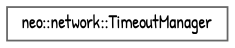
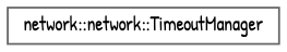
  digraph {
    rankdir=TB
    fontname="Patrick Hand"
-   n1 [color=grey40 fillcolor=white fontname="Patrick Hand" fontsize=10 height=0.2 label="neo::network::TimeoutManager" shape=box style=filled width=0.4]
+   n1 [color=grey40 fillcolor=white fontname="Patrick Hand" fontsize=10 height=0.2 label="network::network::TimeoutManager" shape=box style=filled width=0.4]
  }
